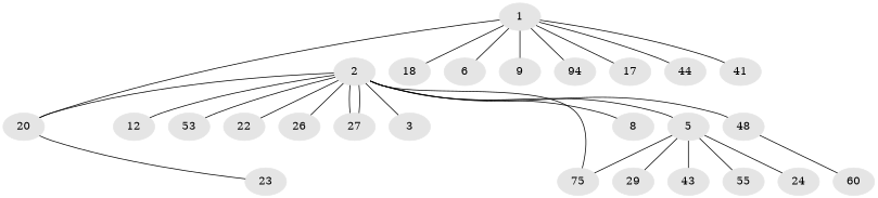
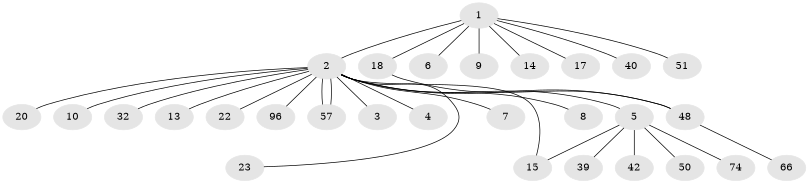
  graph {
    node [color=gray90 style=filled]
    1
    2
    6
    9
-   14 [label=94]
+   14
    17
    18 [super="+35+52"]
-   40 [super="+44" label=44]
-   41
+   40 [super="+44"]
+   41 [label=51]
    3
+   4
    5
+   7
    8 [super="+25"]
-   12
-   13 [super="+49+19+28" label=53]
-   15 [super="+55" label=75]
+   10 [super="+39+51+43+31+16+11+21"]
+   12 [label=32]
+   13 [super="+49+19+28"]
+   15 [super="+55"]
    20
    22 [super="+32+38+33"]
    23 [super="+46+59+37"]
-   26
-   27
+   26 [label=96]
+   27 [label=57]
    48 [super="+56"]
-   24
-   29
-   42 [label=43]
-   50 [label=55]
-   60
-   1 -- 20
+   24 [label=74]
+   29 [label=39]
+   42
+   50
+   60 [label=66]
+   1 -- 2
    1 -- 6
    1 -- 9
    1 -- 14
    1 -- 17
    1 -- 18
    1 -- 40
    1 -- 41
    2 -- 3
+   2 -- 4
    2 -- 5
+   2 -- 7
    2 -- 8
+   2 -- 10
    2 -- 12
    2 -- 13 [weight=2]
    2 -- 15
    2 -- 20
    2 -- 22
-   20 -- 23
+   2 -- 23
    2 -- 26
    2 -- 27
    2 -- 27
    2 -- 48
+   18 -- 48
    5 -- 15
    5 -- 24
    5 -- 29
    5 -- 42
    5 -- 50
    48 -- 60
  }
